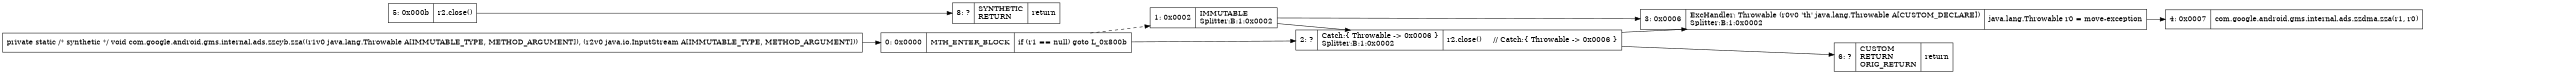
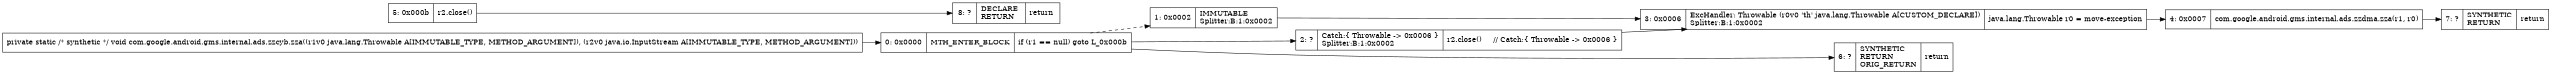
  digraph {
    rankdir=LR
    node [shape=record]
-   n1 [label="{0\:\ 0x0000|MTH_ENTER_BLOCK\l|if (r1 == null) goto L_0x800b\l}"]
+   n1 [label="{0\:\ 0x0000|MTH_ENTER_BLOCK\l|if (r1 == null) goto L_0x000b\l}"]
    n2 [label="{1\:\ 0x0002|IMMUTABLE\lSplitter:B:1:0x0002\l}"]
    n3 [label="{2\:\ ?|Catch:\{ Throwable \-\> 0x0006 \}\lSplitter:B:1:0x0002\l|r2.close()     \/\/ Catch:\{ Throwable \-\> 0x0006 \}\l}"]
    n4 [label="{3\:\ 0x0006|ExcHandler: Throwable (r0v0 'th' java.lang.Throwable A[CUSTOM_DECLARE])\lSplitter:B:1:0x0002\l|java.lang.Throwable r0 = move\-exception\l}"]
    n5 [label="{5\:\ 0x000b|r2.close()\l}"]
-   n6 [label="{8\:\ ?|SYNTHETIC\lRETURN\l|return\l}"]
-   n7 [label="{6\:\ ?|CUSTOM\lRETURN\lORIG_RETURN\l|return\l}"]
+   n6 [label="{8\:\ ?|DECLARE\lRETURN\l|return\l}"]
+   n7 [label="{6\:\ ?|SYNTHETIC\lRETURN\lORIG_RETURN\l|return\l}"]
    n8 [label="{4\:\ 0x0007|com.google.android.gms.internal.ads.zzdma.zza(r1, r0)\l}"]
+   n9 [label="{7\:\ ?|SYNTHETIC\lRETURN\l|return\l}"]
    n10 [label="{private static \/* synthetic *\/ void com.google.android.gms.internal.ads.zzcyb.zza((r1v0 java.lang.Throwable A[IMMUTABLE_TYPE, METHOD_ARGUMENT]), (r2v0 java.io.InputStream A[IMMUTABLE_TYPE, METHOD_ARGUMENT])) }"]
    n1 -> n2 [style=dashed]
    n1 -> n3
-   n2 -> n3
    n2 -> n4
    n3 -> n4
-   n3 -> n7
+   n1 -> n7
    n4 -> n8
    n5 -> n6
+   n8 -> n9
    n10 -> n1
  }
